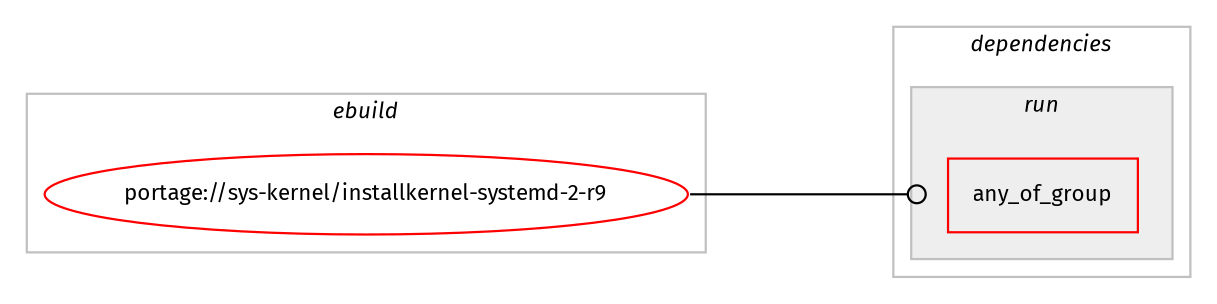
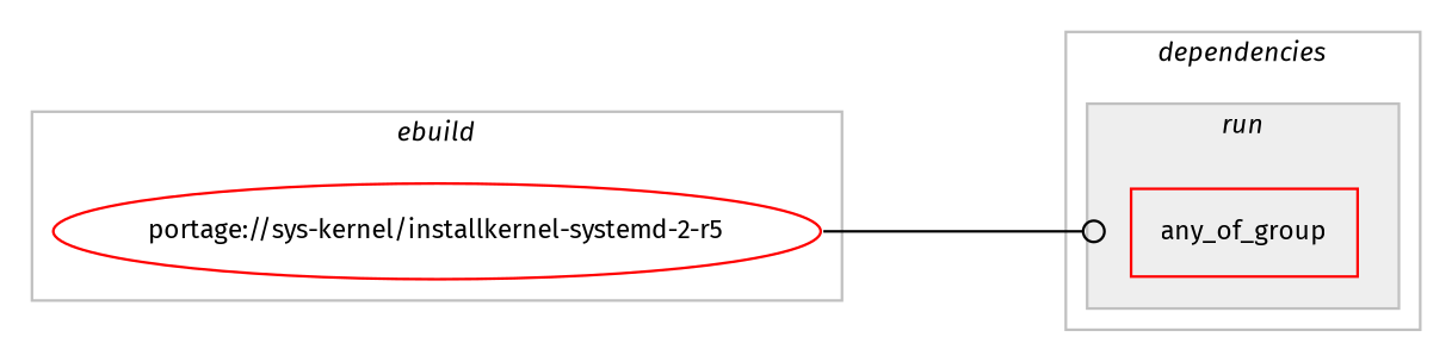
  digraph {
    compound=true
    concentrate=true
    fontname="Fira Sans"
    fontsize=10
    newrank=true
    rankdir=LR
    ranksep=1.5
    node [color=red fontname="Fira Sans" fontsize=10]
-   n1 [label="portage://sys-kernel/installkernel-systemd-2-r9" width=4]
+   n1 [label="portage://sys-kernel/installkernel-systemd-2-r5" width=4]
    n2 [label=<<TABLE BORDER="0" CELLBORDER="1" CELLSPACING="0" CELLPADDING="4"><TR><TD CELLPADDING="10">any_of_group</TD></TR></TABLE>> shape=none]
    subgraph cluster_1 {
      color=gray
      label=<<i>ebuild</i>>
      rank=same
      n1
    }
    subgraph cluster_2 {
      color=gray
      label=<<i>dependencies</i>>
      subgraph cluster_3 {
        color=gray
        fillcolor="#eeeeee"
        label=<<i>compile</i>>
        style=filled
      }
      subgraph cluster_4 {
        color=gray
        fillcolor="#eeeeee"
        label=<<i>compile and run</i>>
        style=filled
      }
      subgraph cluster_5 {
        color=gray
        fillcolor="#eeeeee"
        label=<<i>run</i>>
        style=filled
        subgraph sub_6 {
          color=gray
          fillcolor="#eeeeee"
          label=<<i>run</i>>
          style=filled
          n2
        }
      }
    }
    subgraph cluster_7 {
      color=gray
      label=<<i>candidates</i>>
      rank=same
    }
    n1 -> n2 [arrowhead=odot headport=w style=solid tailport=e weight=20 fontname="Fira Sans"]
  }
